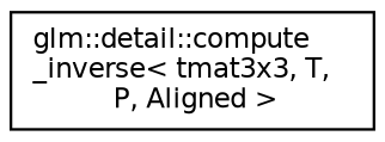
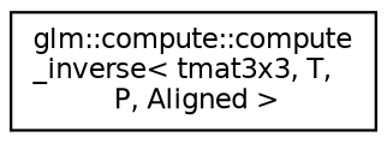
  digraph {
    rankdir=LR
-   n1 [color=black fillcolor=white fontname=Helvetica fontsize=10 height=0.2 label="glm::detail::compute\l_inverse\< tmat3x3, T,\l P, Aligned \>" shape=record style=filled width=0.4]
+   n1 [color=black fillcolor=white fontname=Helvetica fontsize=10 height=0.2 label="glm::compute::compute\l_inverse\< tmat3x3, T,\l P, Aligned \>" shape=record style=filled width=0.4]
  }
